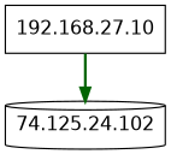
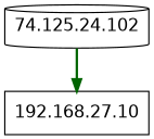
  digraph {
    fontname="DejaVu Sans"
    node [fontname="DejaVu Sans"]
    "192.168.27.10" [activity_score=1.00 degree=208 in_degree=0 out_degree=208 total_connections=208 shape=box]
    "74.125.24.102" [activity_score=0.34 degree=4 in_degree=4 out_degree=0 total_connections=4 shape=cylinder]
-   "192.168.27.10" -> "74.125.24.102" [conn_state_other=0.00 conn_state_partial=0.00 conn_state_rejected_reset=0.00 conn_state_successful=1.00 conn_state_suspicious=0.00 dst_port_type=0.00 history_length=0.80 local_orig=1.00 local_resp=0.00 orig_bytes=0.67 orig_ip_bytes=0.69 orig_pkts=0.29 protocol_ICMP=0.00 protocol_TCP=1.00 protocol_UDP=0.00 protocol_UNKNOWN=0.00 resp_bytes=0.68 resp_ip_bytes=0.69 resp_pkts=0.29 service_DNS=0.00 service_FTP=0.00 service_HTTP=0.00 service_SSH=0.00 service_UNKNOWN=1.00 src_port_type=0.50 timestamp_cos=-0.72 timestamp_sin=0.69 color=darkgreen style=bold fontname="DejaVu Sans"]
+   "74.125.24.102" -> "192.168.27.10" [conn_state_other=0.00 conn_state_partial=0.00 conn_state_rejected_reset=0.00 conn_state_successful=1.00 conn_state_suspicious=0.00 dst_port_type=0.00 history_length=0.80 local_orig=1.00 local_resp=0.00 orig_bytes=0.67 orig_ip_bytes=0.69 orig_pkts=0.29 protocol_ICMP=0.00 protocol_TCP=1.00 protocol_UDP=0.00 protocol_UNKNOWN=0.00 resp_bytes=0.68 resp_ip_bytes=0.69 resp_pkts=0.29 service_DNS=0.00 service_FTP=0.00 service_HTTP=0.00 service_SSH=0.00 service_UNKNOWN=1.00 src_port_type=0.50 timestamp_cos=-0.72 timestamp_sin=0.69 color=darkgreen style=bold fontname="DejaVu Sans"]
  }
